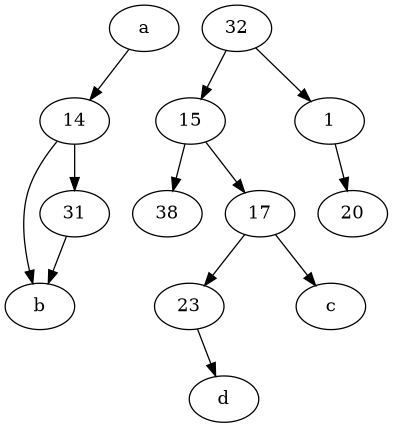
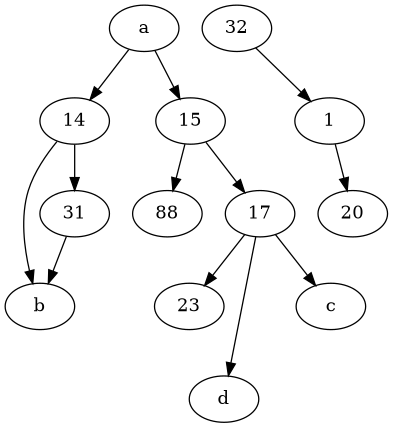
  digraph {
    n1 [label=31]
    b
    n3 [label=20]
    17
    c
    23
    1
    d
    32
    15
-   38
+   38 [label=88]
    14
    a
    n1 -> b
    17 -> c
    17 -> 23
-   23 -> d
+   17 -> d
    1 -> n3
    32 -> 1
-   32 -> 15
+   a -> 15
    15 -> 17
    15 -> 38
    14 -> n1
    14 -> b
    a -> 14
  }
